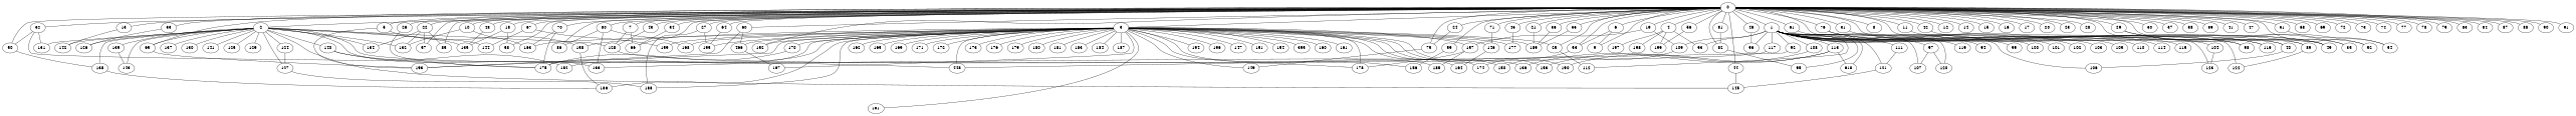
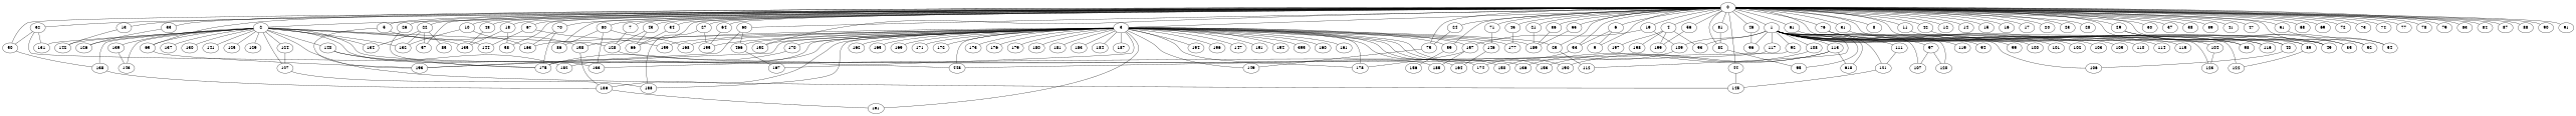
  graph {
    0
    1
    2
    3
    4
    5
    6
    7
    8
    9
    10
    11
    12
    13
    14
    15
    16
    17
    18
    19
    20
    21
    22
    23
    24
    25
    26
    27
    28
    29
    30
    31
    32
    33
    34
    35
    36
    37
    38
    39
    40
    41
    42
    43
    44
    45
    46
    47
    48
    49
    50
    51
    52
    53
    54
    55
    56
    57
    58
    59
    60
    61
    64
    65
    66
    67
    68
    69
    70
    71
    72
    73
    74
    75
    76
    77
    78
    79
    80
    81
    82
    83
    84
    85
    86
    87
    88
    89
    90
    91
    152
    92
    93
    94
    95
    96
    97
    98
    99
    100
    101
    102
    103
    104
    105
    106
    107
    108
    109
    110
    111
    112
    113
    114
    115
    116
    117
    n118 [label=618]
    119
    120
    121
    122
    123
    128
    130
    131
    132
    133
    134
    129
    136
    137
    138
    139
    140
    141
    142
    143
    144
    145
    135
    124
    125
    126
    127
    146
    147
    n148 [label=448]
    149
    150
    151
    153
    154
    n154 [label=355]
    156
    157
    158
    159
    160
    161
    162
    163
    164
    165
    n165 [label=466]
    167
    168
    169
    170
    171
    172
    173
    174
    175
    176
    177
    178
    179
    180
    181
    182
    183
    184
    185
    186
    187
    188
    189
    190
    191
    193
    194
    195
    196
    197
    198
    199
    0 -- 1
    0 -- 2
    0 -- 3
    0 -- 4
    0 -- 5
    0 -- 6
    0 -- 7
    0 -- 8
    0 -- 9
    0 -- 10
    0 -- 11
    0 -- 12
    0 -- 13
    0 -- 14
    0 -- 15
    0 -- 16
    0 -- 17
    0 -- 18
    0 -- 19
    0 -- 20
    0 -- 21
    0 -- 22
    0 -- 23
    0 -- 24
    0 -- 25
    0 -- 26
    0 -- 27
    0 -- 28
    0 -- 29
    0 -- 30
    0 -- 31
    0 -- 32
    0 -- 33
    0 -- 34
    0 -- 35
    0 -- 36
    0 -- 37
    0 -- 38
    0 -- 39
    0 -- 40
    0 -- 41
    0 -- 42
    0 -- 43
    0 -- 44
    0 -- 45
    0 -- 46
    0 -- 47
    0 -- 48
    0 -- 49
    0 -- 50
    0 -- 51
    0 -- 52
    0 -- 53
    0 -- 54
    0 -- 55
    0 -- 56
    0 -- 57
    0 -- 58
    0 -- 59
    0 -- 60
    0 -- 61
    0 -- 64
    0 -- 65
    0 -- 66
    0 -- 67
    0 -- 68
    0 -- 69
    0 -- 70
    0 -- 71
    0 -- 72
    0 -- 73
    0 -- 74
    0 -- 75
    0 -- 76
    0 -- 77
    0 -- 78
    0 -- 79
    0 -- 80
    0 -- 81
    0 -- 82
    0 -- 83
    0 -- 84
-   0 -- 85
    0 -- 86
    0 -- 87
    0 -- 88
    0 -- 89
    0 -- 90
    0 -- 91
    0 -- 152
    1 -- 92
    1 -- 93
    1 -- 94
    1 -- 95
    1 -- 96
    1 -- 97
    1 -- 98
    1 -- 99
    1 -- 100
    1 -- 101
    1 -- 102
    1 -- 103
    1 -- 104
    1 -- 105
    1 -- 106
    1 -- 107
    1 -- 108
    1 -- 109
    1 -- 110
    1 -- 111
    1 -- 112
    1 -- 113
    1 -- 114
    1 -- 115
    1 -- 116
    1 -- 117
    1 -- n118
    1 -- 119
    1 -- 120
    1 -- 121
    1 -- 122
    1 -- 123
    2 -- 65
    2 -- 128
    2 -- 130
    2 -- 131
    2 -- 132
    2 -- 133
    2 -- 134
    2 -- 129
    2 -- 136
    2 -- 137
    2 -- 138
    2 -- 139
    2 -- 140
    2 -- 141
    2 -- 142
    2 -- 143
    2 -- 144
    2 -- 145
    2 -- 135
    2 -- 124
    2 -- 125
    2 -- 126
    2 -- 127
    3 -- 25
    3 -- 152
    3 -- 146
    3 -- 147
    3 -- n148
    3 -- 149
    3 -- 150
    3 -- 151
    3 -- 153
    3 -- 154
    3 -- n154
-   3 -- 156
+   3 -- 59
    3 -- 157
    3 -- 158
    3 -- 159
    3 -- 160
    3 -- 161
    3 -- 162
    3 -- 163
    3 -- 164
    3 -- 165
    3 -- n165
    3 -- 167
    3 -- 168
    3 -- 169
    3 -- 170
    3 -- 171
    3 -- 172
    3 -- 173
    3 -- 174
    3 -- 175
    3 -- 176
    3 -- 177
    3 -- 178
    3 -- 179
    3 -- 180
    3 -- 181
    3 -- 182
    3 -- 183
    3 -- 184
    3 -- 185
    3 -- 186
    3 -- 187
    3 -- 188
    3 -- 189
    3 -- 190
    3 -- 191
    3 -- 193
    3 -- 194
    3 -- 195
    3 -- 196
    4 -- 93
    4 -- 197
    4 -- 198
    4 -- 199
    5 -- 158
    5 -- 193
    6 -- 9
    6 -- 53
-   7 -- 66
+   43 -- 66
    7 -- 128
    10 -- 132
    10 -- 163
    11 -- 49
    13 -- 142
    18 -- 58
    18 -- 135
    19 -- 109
    19 -- 157
    21 -- 189
    22 -- 57
    22 -- 85
    22 -- 132
    22 -- 134
    24 -- 75
    25 -- 112
    26 -- 175
    27 -- 188
    27 -- 195
    29 -- 35
    29 -- 52
    31 -- 40
    32 -- 50
    32 -- 131
    32 -- n148
    33 -- 126
    34 -- 66
    36 -- 189
    40 -- 106
    42 -- 49
    43 -- 128
    44 -- 145
    45 -- 177
    46 -- 96
    48 -- 135
    50 -- 138
    51 -- 54
    53 -- 174
    55 -- 189
    56 -- 199
    59 -- 156
    60 -- n165
    60 -- 193
    61 -- 98
    64 -- 195
    65 -- 193
    67 -- 144
    67 -- 159
    70 -- 163
    70 -- 175
    71 -- 146
    75 -- 149
    76 -- 89
    76 -- 116
    80 -- 86
    80 -- 133
    80 -- 168
    81 -- 82
    82 -- 95
    89 -- 122
    92 -- n148
    97 -- 107
    97 -- 120
    104 -- 123
    108 -- 136
    109 -- 150
    111 -- 121
    113 -- n118
    113 -- 153
    113 -- 190
    117 -- 133
    121 -- 145
    128 -- 178
    138 -- 186
    139 -- 143
    140 -- 175
    140 -- 182
    124 -- 127
    127 -- 188
    146 -- 164
    157 -- 178
    157 -- 185
    158 -- 186
    n165 -- 167
    170 -- 175
+   186 -- 191
  }
